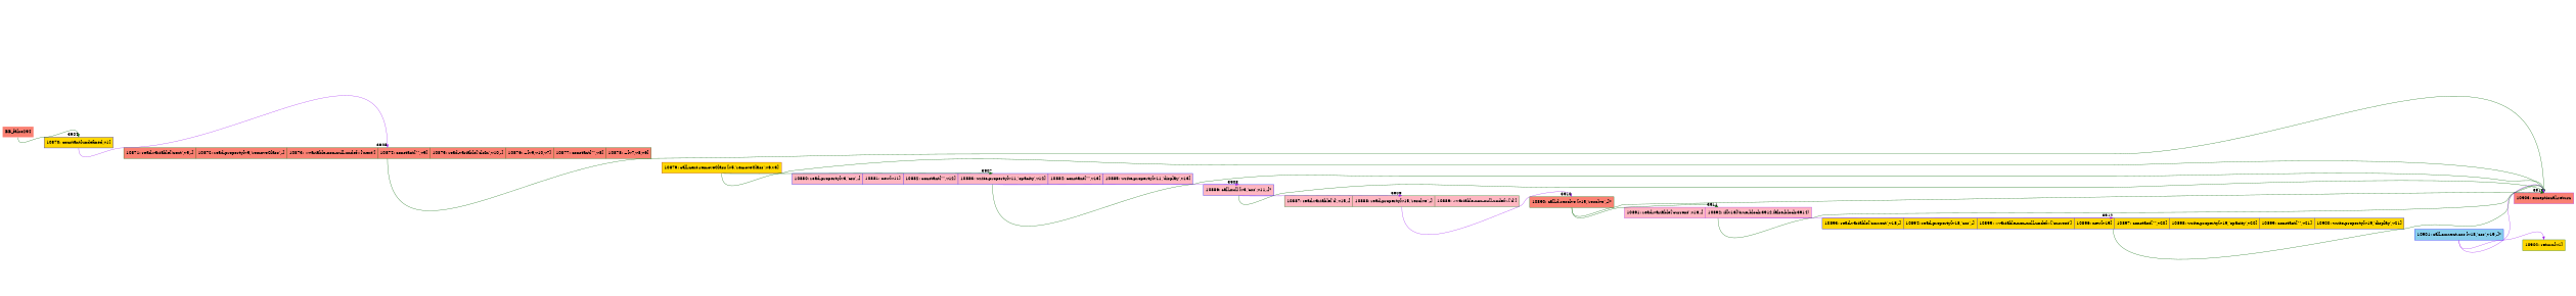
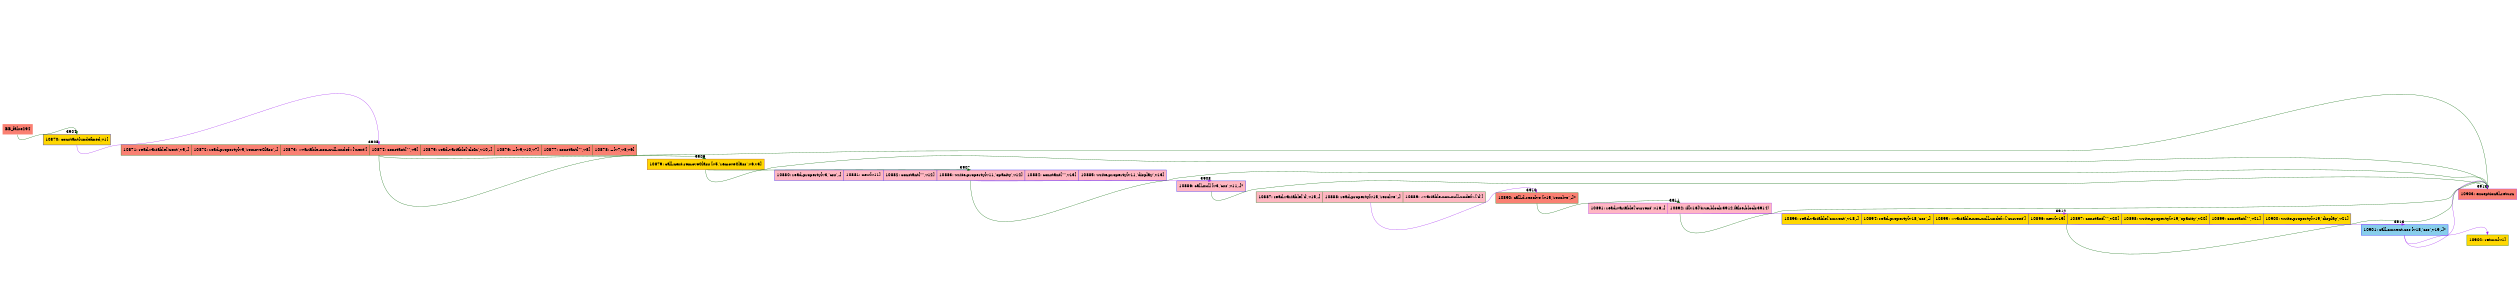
  digraph {
    rankdir=LR
    node [color=darkgreen fillcolor=salmon shape=record style=filled]
    edge [color=darkgreen headport=n tailport=s]
    n1 [label=BB_false294 shape=none]
    n2 [color=blue fillcolor=gold label="{10870: constant[undefined,v1]}"]
    n3 [label="{10871: read-variable['next',v5,-]|10872: read-property[v5,'removeClass',-]|10873: \<variable-non-null-undef\>['next']|10874: constant[\"\",v9]|10875: read-variable['clsIn',v10,-]|10876: +[v9,v10,v7]|10877: constant[\"\",v8]|10878: +[v7,v8,v6]}"]
    n4 [color=brown fillcolor=gold label="{10879: call-next.removeClass [v5,'removeClass',v6,v3]}"]
    n5 [color=purple label="{10903: exceptional-return}"]
    n6 [color=blue fillcolor=lightpink label="{10880: read-property[v3,'css',-]|10881: new[v11]|10882: constant[\"\",v12]|10883: write-property[v11,'opacity',v12]|10884: constant[\"\",v13]|10885: write-property[v11,'display',v13]}"]
    n7 [color=blue fillcolor=lightpink label="{10886: call-null [v3,'css',v11,-]*}"]
    n8 [fillcolor=lightpink label="{10887: read-variable['d',v15,-]|10888: read-property[v15,'resolve',-]|10889: \<variable-non-null-undef\>['d']}"]
    n9 [label="{10890: call-d.resolve [v15,'resolve',-]*}"]
    n10 [color=purple fillcolor=lightpink label="{10891: read-variable['current',v16,-]|10892: if[v16](true-block:3912,false-block:3914)}"]
    n11 [color=blue fillcolor=gold label="{10893: read-variable['current',v18,-]|10894: read-property[v18,'css',-]|10895: \<variable-non-null-undef\>['current']|10896: new[v19]|10897: constant[\"\",v20]|10898: write-property[v19,'opacity',v20]|10899: constant[\"\",v21]|10900: write-property[v19,'display',v21]}"]
    n12 [color=blue fillcolor=skyblue label="{10901: call-current.css [v18,'css',v19,-]*}"]
    n13 [fillcolor=gold label="{10902: return[v1]}"]
    n1 -> n2 [headlabel="    3904"]
    n2 -> n3 [color=purple headlabel="      3905"]
+   n3 -> n4 [headlabel="      3906"]
    n3 -> n5 [headlabel="      3915"]
    n4 -> n5
    n4 -> n6 [headlabel="      3907"]
    n6 -> n5
    n6 -> n7 [color=purple headlabel="      3908"]
    n7 -> n5
-   n7 -> n8 [color=purple headlabel="      3909"]
    n8 -> n9 [color=purple headlabel="      3910"]
-   n9 -> n5
    n9 -> n10 [headlabel="      3911"]
    n10 -> n5
    n10 -> n11 [color=purple headlabel="      3912"]
    n11 -> n5
+   n11 -> n12 [color=purple headlabel="      3913"]
    n12 -> n5 [color=purple]
    n12 -> n13 [color=purple]
  }
